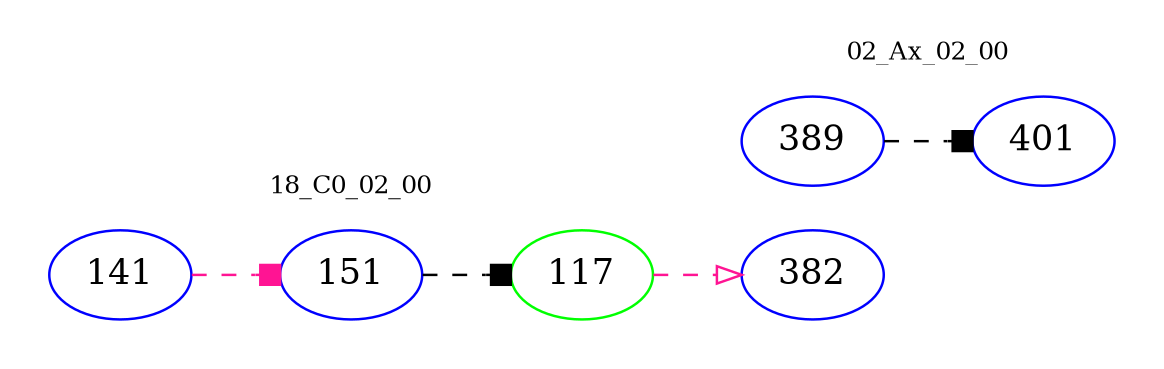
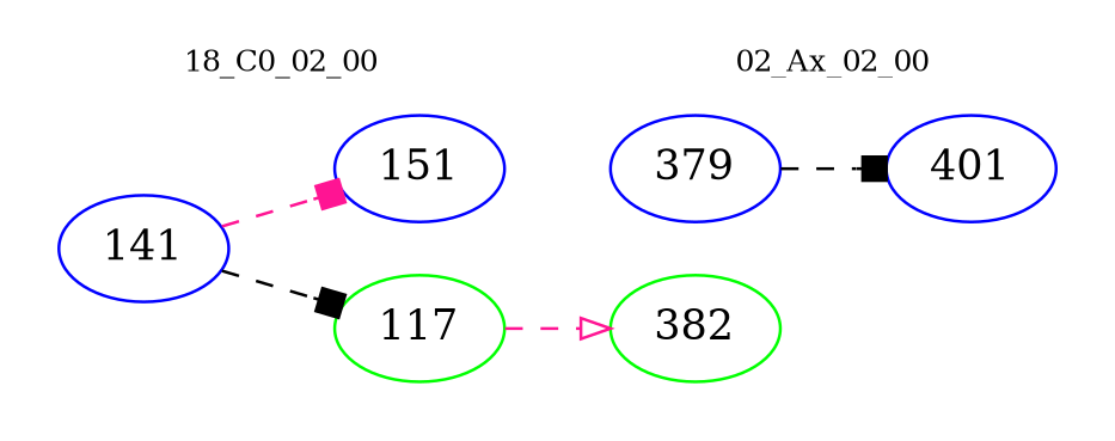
  digraph {
    rankdir=LR
    node [color=blue]
    edge [arrowhead=box color=black style=dashed]
-   n1 [label=389]
+   n1 [label=379]
    n2 [label=401]
-   n3 [label=382]
+   n3 [color=green label=382]
    n4 [label=141]
    n5 [color=green label=117]
    n6 [label=151]
    subgraph cluster_1 {
      color=white
      fontsize=10
      label="02_Ax_02_00"
      n1
      n2
      n3
    }
    subgraph cluster_2 {
      color=white
      fontsize=10
      label="18_C0_02_00"
      n4
      n5
      n6
    }
    n1 -> n2
-   n6 -> n5
+   n4 -> n5
    n4 -> n6 [color=deeppink]
    n5 -> n3 [arrowhead=onormal color=deeppink]
  }
